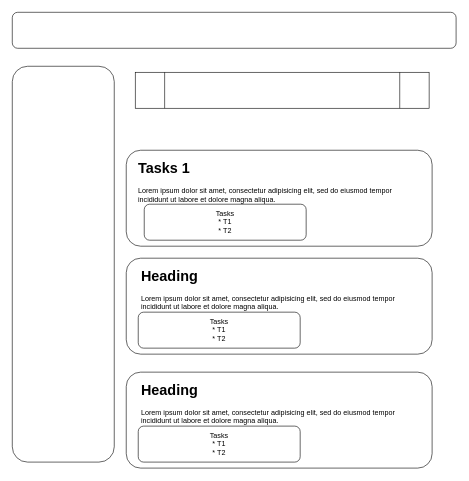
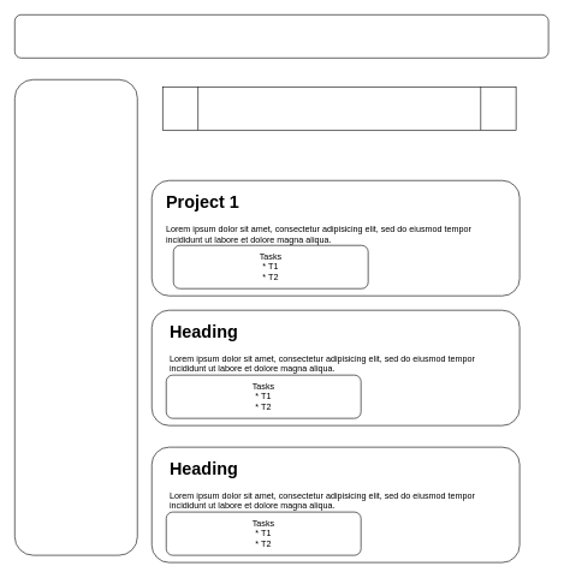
  <mxCell id="0" />
  <mxCell id="1" parent="0" />
  <mxCell id="2" value="" style="rounded=1;whiteSpace=wrap;html=1;" vertex="1" parent="1"><mxGeometry x="20" y="110" width="170" height="660" as="geometry" /></mxCell>
  <mxCell id="3" value="" style="rounded=1;whiteSpace=wrap;html=1;" vertex="1" parent="1"><mxGeometry x="210" y="250" width="510" height="160" as="geometry" /></mxCell>
- <mxCell id="4" value="&lt;h1&gt;Tasks 1&lt;/h1&gt;&lt;p&gt;Lorem ipsum dolor sit amet, consectetur adipisicing elit, sed do eiusmod tempor incididunt ut labore et dolore magna aliqua.&lt;/p&gt;" style="text;html=1;strokeColor=none;fillColor=none;spacing=5;spacingTop=-20;whiteSpace=wrap;overflow=hidden;rounded=0;" vertex="1" parent="1"><mxGeometry x="225" y="260" width="480" height="90" as="geometry" /></mxCell>
+ <mxCell id="4" value="&lt;h1&gt;Project 1&lt;/h1&gt;&lt;p&gt;Lorem ipsum dolor sit amet, consectetur adipisicing elit, sed do eiusmod tempor incididunt ut labore et dolore magna aliqua.&lt;/p&gt;" style="text;html=1;strokeColor=none;fillColor=none;spacing=5;spacingTop=-20;whiteSpace=wrap;overflow=hidden;rounded=0;" vertex="1" parent="1"><mxGeometry x="225" y="260" width="480" height="90" as="geometry" /></mxCell>
  <mxCell id="5" value="Tasks&lt;br&gt;* T1&lt;br&gt;* T2" style="rounded=1;whiteSpace=wrap;html=1;" vertex="1" parent="1"><mxGeometry x="240" y="340" width="270" height="60" as="geometry" /></mxCell>
  <mxCell id="6" value="" style="rounded=1;whiteSpace=wrap;html=1;" vertex="1" parent="1"><mxGeometry x="210" y="430" width="510" height="160" as="geometry" /></mxCell>
  <mxCell id="7" value="&lt;h1&gt;Heading&lt;/h1&gt;&lt;p&gt;Lorem ipsum dolor sit amet, consectetur adipisicing elit, sed do eiusmod tempor incididunt ut labore et dolore magna aliqua.&lt;/p&gt;" style="text;html=1;strokeColor=none;fillColor=none;spacing=5;spacingTop=-20;whiteSpace=wrap;overflow=hidden;rounded=0;" vertex="1" parent="1"><mxGeometry x="230" y="440" width="480" height="90" as="geometry" /></mxCell>
  <mxCell id="8" value="Tasks&lt;br&gt;* T1&lt;br&gt;* T2" style="rounded=1;whiteSpace=wrap;html=1;" vertex="1" parent="1"><mxGeometry x="230" y="520" width="270" height="60" as="geometry" /></mxCell>
  <mxCell id="9" value="" style="rounded=1;whiteSpace=wrap;html=1;" vertex="1" parent="1"><mxGeometry x="210" y="620" width="510" height="160" as="geometry" /></mxCell>
  <mxCell id="10" value="&lt;h1&gt;Heading&lt;/h1&gt;&lt;p&gt;Lorem ipsum dolor sit amet, consectetur adipisicing elit, sed do eiusmod tempor incididunt ut labore et dolore magna aliqua.&lt;/p&gt;" style="text;html=1;strokeColor=none;fillColor=none;spacing=5;spacingTop=-20;whiteSpace=wrap;overflow=hidden;rounded=0;" vertex="1" parent="1"><mxGeometry x="230" y="630" width="480" height="90" as="geometry" /></mxCell>
  <mxCell id="11" value="Tasks&lt;br&gt;* T1&lt;br&gt;* T2" style="rounded=1;whiteSpace=wrap;html=1;" vertex="1" parent="1"><mxGeometry x="230" y="710" width="270" height="60" as="geometry" /></mxCell>
  <mxCell id="12" value="" style="shape=process;whiteSpace=wrap;html=1;backgroundOutline=1;" vertex="1" parent="1"><mxGeometry x="225" y="120" width="490" height="60" as="geometry" /></mxCell>
  <mxCell id="13" value="" style="rounded=1;whiteSpace=wrap;html=1;" vertex="1" parent="1"><mxGeometry x="20" y="20" width="740" height="60" as="geometry" /></mxCell>
